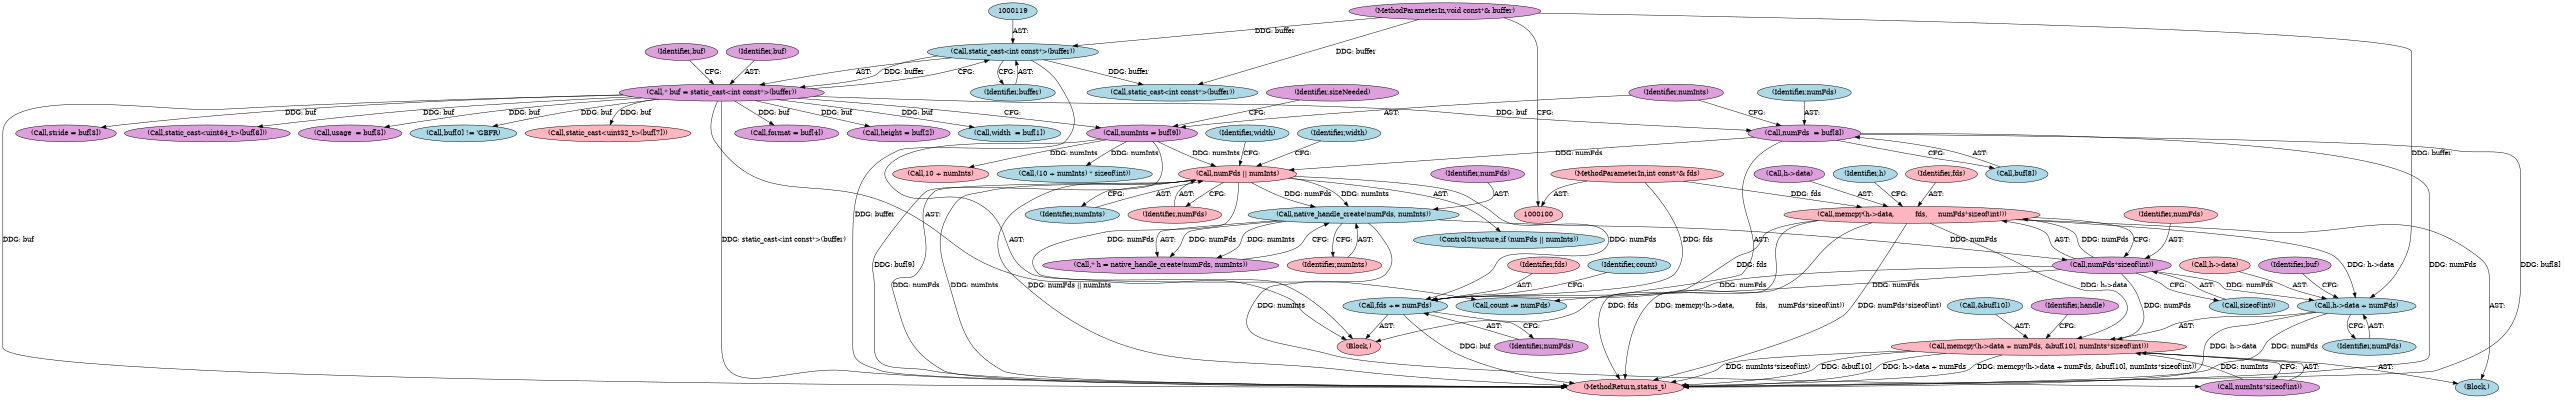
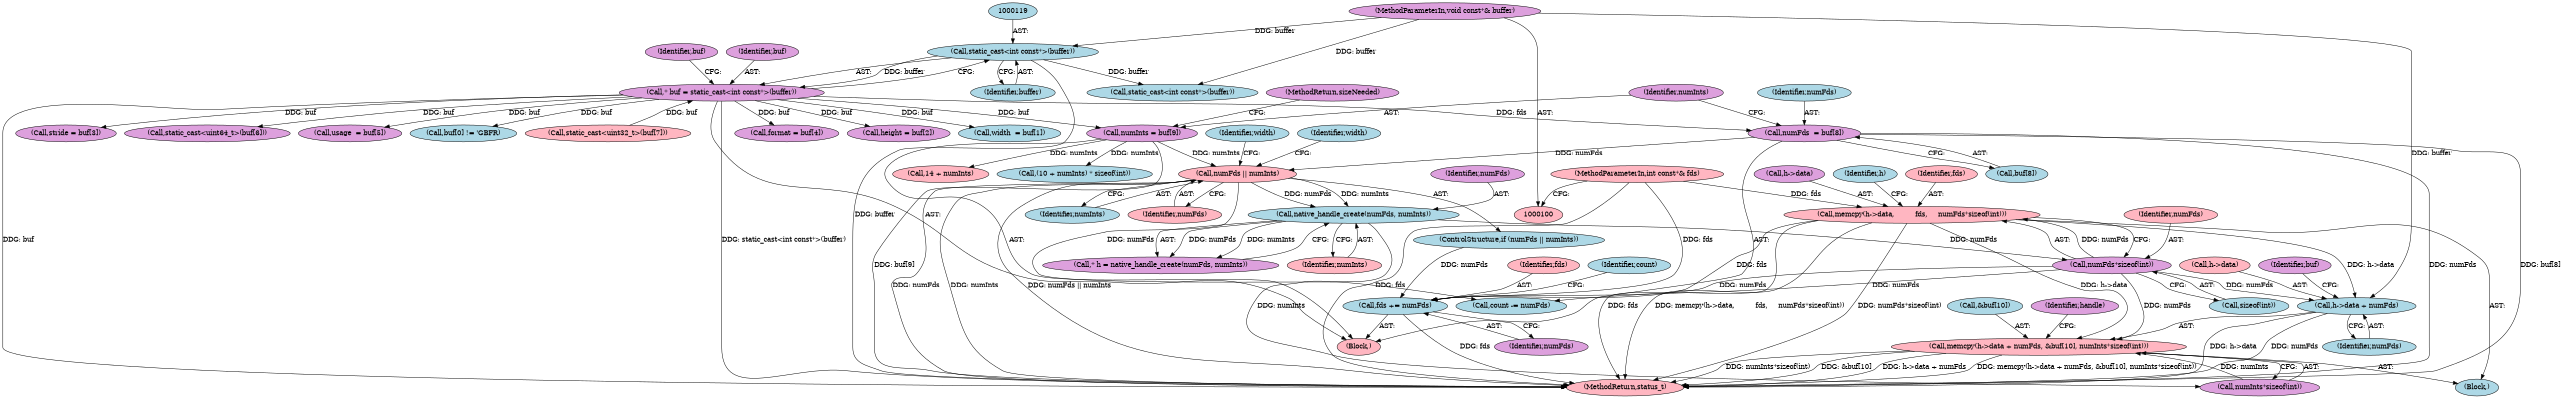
  digraph {
    node [fillcolor=lightblue style=filled]
    n1 [fillcolor=lightpink label="(Call,memcpy(h->data,          fds,     numFds*sizeof(int)))"]
    n2 [fillcolor=plum label="(Call,numFds*sizeof(int))"]
    n3 [fillcolor=lightpink label="(Call,memcpy(h->data + numFds, &buf[10], numInts*sizeof(int)))"]
    n4 [label="(Call,h->data + numFds)"]
    n5 [label="(Call,fds += numFds)"]
    n6 [label="(Block,)"]
    n7 [fillcolor=lightpink label="(MethodReturn,status_t)"]
    n8 [label="(Call,sizeof(int))"]
    n9 [label="(Call,count -= numFds)"]
    n10 [fillcolor=plum label="(Call,numInts*sizeof(int))"]
    n11 [label="(Identifier,numFds)"]
    n12 [fillcolor=lightpink label="(Block,)"]
    n13 [fillcolor=plum label="(Identifier,numFds)"]
    n14 [fillcolor=lightpink label="(MethodParameterIn,int const*& fds)"]
    1000100 [fillcolor=lightpink]
    n16 [label="(Call,native_handle_create(numFds, numInts))"]
    n17 [fillcolor=lightpink label="(Identifier,numInts)"]
    n18 [fillcolor=plum label="(Call,* h = native_handle_create(numFds, numInts))"]
    n19 [fillcolor=lightpink label="(Call,numFds || numInts)"]
    n20 [label="(Identifier,numInts)"]
    n21 [fillcolor=lightpink label="(Identifier,numFds)"]
    n22 [label="(ControlStructure,if (numFds || numInts))"]
    n23 [fillcolor=plum label="(Call,numFds  = buf[8])"]
    n24 [label="(Call,buf[8])"]
    n25 [fillcolor=plum label="(Call,* buf = static_cast<int const*>(buffer))"]
    n26 [label="(Call,static_cast<int const*>(buffer))"]
    n27 [fillcolor=plum label="(Call,numInts = buf[9])"]
    n28 [fillcolor=plum label="(Call,format = buf[4])"]
    n29 [fillcolor=plum label="(Call,height = buf[2])"]
    n30 [label="(Call,width  = buf[1])"]
    n31 [fillcolor=plum label="(Call,stride = buf[3])"]
    n32 [fillcolor=plum label="(Call,static_cast<uint64_t>(buf[6]))"]
    n33 [fillcolor=plum label="(Call,usage  = buf[5])"]
    n34 [label="(Call,buf[0] != 'GBFR)"]
    n35 [fillcolor=lightpink label="(Call,static_cast<uint32_t>(buf[7]))"]
    n36 [label="(Identifier,buffer)"]
    n37 [label="(Call,static_cast<int const*>(buffer))"]
-   n38 [fillcolor=lightpink label="(Call,10 + numInts)"]
+   n38 [fillcolor=lightpink label="(Call,14 + numInts)"]
    n39 [label="(Call,(10 + numInts) * sizeof(int))"]
    n40 [fillcolor=plum label="(MethodParameterIn,void const*& buffer)"]
    n41 [label="(Identifier,h)"]
    n42 [label="(Identifier,width)"]
    n43 [fillcolor=lightpink label="(Identifier,fds)"]
    n44 [fillcolor=plum label="(Identifier,buf)"]
    n45 [fillcolor=lightpink label="(Identifier,fds)"]
    n46 [label="(Identifier,count)"]
    n47 [fillcolor=plum label="(Call,h->data)"]
    n48 [fillcolor=plum label="(Identifier,numInts)"]
    n49 [fillcolor=plum label="(Identifier,numFds)"]
-   n50 [fillcolor=plum label="(Identifier,sizeNeeded)"]
+   n50 [fillcolor=plum label="(MethodReturn,sizeNeeded)"]
    n51 [label="(Identifier,width)"]
    n52 [label="(Identifier,numFds)"]
    n53 [label="(Call,&buf[10])"]
    n54 [fillcolor=lightpink label="(Identifier,numFds)"]
    n55 [fillcolor=plum label="(Identifier,buf)"]
    n56 [fillcolor=plum label="(Identifier,handle)"]
    n57 [fillcolor=lightpink label="(Call,h->data)"]
    n58 [fillcolor=plum label="(Identifier,buf)"]
    1000119
    n1 -> n2 [label="CFG: "]
    n1 -> n3 [label="DDG: h->data"]
    n1 -> n4 [label="DDG: h->data"]
    n1 -> n5 [label="DDG: fds"]
    n1 -> n6 [label="AST: "]
    n1 -> n7 [label="DDG: fds"]
    n1 -> n7 [label="DDG: memcpy(h->data,          fds,     numFds*sizeof(int))"]
    n1 -> n7 [label="DDG: numFds*sizeof(int)"]
    n2 -> n1 [label="AST: "]
    n2 -> n1 [label="DDG: numFds"]
    n2 -> n3 [label="DDG: numFds"]
    n2 -> n4 [label="DDG: numFds"]
    n2 -> n5 [label="DDG: numFds"]
    n2 -> n8 [label="CFG: "]
    n2 -> n9 [label="DDG: numFds"]
    n3 -> n6 [label="AST: "]
    n3 -> n7 [label="DDG: numInts*sizeof(int)"]
    n3 -> n7 [label="DDG: &buf[10]"]
    n3 -> n7 [label="DDG: h->data + numFds"]
    n3 -> n7 [label="DDG: memcpy(h->data + numFds, &buf[10], numInts*sizeof(int))"]
    n3 -> n10 [label="CFG: "]
    n4 -> n3 [label="AST: "]
    n4 -> n7 [label="DDG: h->data"]
    n4 -> n7 [label="DDG: numFds"]
    n4 -> n11 [label="CFG: "]
-   n5 -> n7 [label="DDG: buf"]
+   n5 -> n7 [label="DDG: fds"]
    n5 -> n12 [label="AST: "]
    n5 -> n13 [label="CFG: "]
    n8 -> n2 [label="AST: "]
    n10 -> n3 [label="AST: "]
    n10 -> n3 [label="DDG: numInts"]
    n11 -> n4 [label="AST: "]
    n13 -> n5 [label="AST: "]
    n14 -> n1 [label="DDG: fds"]
    n14 -> n5 [label="DDG: fds"]
-   n14 -> 1000100 [label="AST: "]
+   n14 -> n7 [label="DDG: fds"]
+   n14 -> 1000100 [label="CFG: "]
    n16 -> n2 [label="DDG: numFds"]
    n16 -> n10 [label="DDG: numInts"]
    n16 -> n17 [label="CFG: "]
    n16 -> n18 [label="AST: "]
    n16 -> n18 [label="DDG: numFds"]
    n16 -> n18 [label="DDG: numInts"]
    n17 -> n16 [label="AST: "]
    n18 -> n16 [label="CFG: "]
-   n19 -> n5 [label="DDG: numFds"]
+   n22 -> n5 [label="DDG: numFds"]
    n19 -> n7 [label="DDG: numFds"]
    n19 -> n7 [label="DDG: numInts"]
    n19 -> n7 [label="DDG: numFds || numInts"]
    n19 -> n9 [label="DDG: numFds"]
    n19 -> n16 [label="DDG: numFds"]
    n19 -> n16 [label="DDG: numInts"]
    n19 -> n20 [label="CFG: "]
    n19 -> n21 [label="CFG: "]
    n19 -> n22 [label="AST: "]
    n20 -> n19 [label="AST: "]
    n21 -> n19 [label="AST: "]
    n23 -> n7 [label="DDG: buf[8]"]
    n23 -> n7 [label="DDG: numFds"]
    n23 -> n12 [label="AST: "]
    n23 -> n19 [label="DDG: numFds"]
    n23 -> n24 [label="CFG: "]
    n24 -> n23 [label="AST: "]
    n25 -> n7 [label="DDG: buf"]
    n25 -> n7 [label="DDG: static_cast<int const*>(buffer)"]
    n25 -> n12 [label="AST: "]
-   n25 -> n23 [label="DDG: buf"]
+   n25 -> n23 [label="DDG: fds"]
    n25 -> n26 [label="CFG: "]
-   n25 -> n27 [label="CFG: "]
+   n25 -> n27 [label="DDG: buf"]
    n25 -> n28 [label="DDG: buf"]
    n25 -> n29 [label="DDG: buf"]
    n25 -> n30 [label="DDG: buf"]
    n25 -> n31 [label="DDG: buf"]
    n25 -> n32 [label="DDG: buf"]
    n25 -> n33 [label="DDG: buf"]
    n25 -> n34 [label="DDG: buf"]
-   n25 -> n35 [label="DDG: buf"]
+   n35 -> n25 [label="DDG: buf"]
    n26 -> n7 [label="DDG: buffer"]
    n26 -> n25 [label="AST: "]
    n26 -> n25 [label="DDG: buffer"]
    n26 -> n36 [label="CFG: "]
    n26 -> n37 [label="DDG: buffer"]
    n27 -> n7 [label="DDG: buf[9]"]
    n27 -> n12 [label="AST: "]
    n27 -> n19 [label="DDG: numInts"]
    n27 -> n38 [label="DDG: numInts"]
    n27 -> n39 [label="DDG: numInts"]
    n36 -> n26 [label="AST: "]
    n40 -> n4 [label="DDG: buffer"]
-   n40 -> 1000100 [label="CFG: "]
+   n40 -> 1000100 [label="AST: "]
    n40 -> n26 [label="DDG: buffer"]
    n40 -> n37 [label="DDG: buffer"]
    n41 -> n1 [label="CFG: "]
    n42 -> n19 [label="CFG: "]
    n43 -> n1 [label="AST: "]
    n44 -> n4 [label="CFG: "]
    n45 -> n5 [label="AST: "]
    n46 -> n5 [label="CFG: "]
    n47 -> n1 [label="AST: "]
    n48 -> n23 [label="CFG: "]
    n48 -> n27 [label="AST: "]
    n49 -> n16 [label="AST: "]
    n50 -> n27 [label="CFG: "]
    n51 -> n19 [label="CFG: "]
    n52 -> n23 [label="AST: "]
    n53 -> n3 [label="AST: "]
    n54 -> n2 [label="AST: "]
    n55 -> n25 [label="CFG: "]
    n56 -> n3 [label="CFG: "]
    n57 -> n4 [label="AST: "]
    n58 -> n25 [label="AST: "]
    1000119 -> n26 [label="AST: "]
  }
